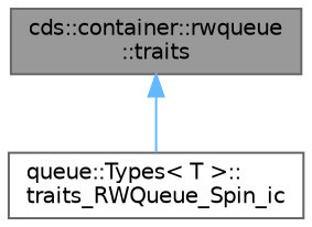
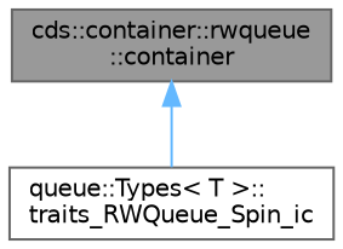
  digraph {
    node [color=gray40 fontname=Helvetica fontsize=10 shape=box style=filled]
-   n1 [fillcolor=grey60 fontcolor=black height=0.2 label="cds::container::rwqueue\l::traits" width=0.4]
+   n1 [fillcolor=grey60 fontcolor=black height=0.2 label="cds::container::rwqueue\l::container" width=0.4]
    n2 [fillcolor=white height=0.2 label="queue::Types\< T \>::\ltraits_RWQueue_Spin_ic" width=0.4]
    n1 -> n2 [color=steelblue1 dir=back fontname=Helvetica fontsize=10 labelfontname=Helvetica labelfontsize=10 style=solid]
  }
